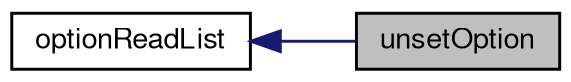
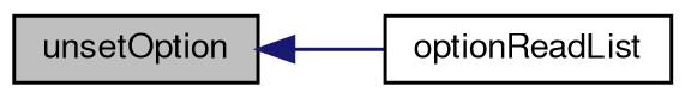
  digraph {
    rankdir=LR
    node [color=black fontname=FreeSans fontsize=10 shape=record]
    n1 [fillcolor=grey75 fontcolor=black height=0.2 label=unsetOption style=filled width=0.4]
    n2 [height=0.2 label=optionReadList width=0.4]
-   n2 -> n1 [color=midnightblue dir=back fontname=FreeSans fontsize=10 labelfontname=FreeSans labelfontsize=10 style=solid]
+   n1 -> n2 [color=midnightblue dir=back fontname=FreeSans fontsize=10 labelfontname=FreeSans labelfontsize=10 style=solid]
  }
